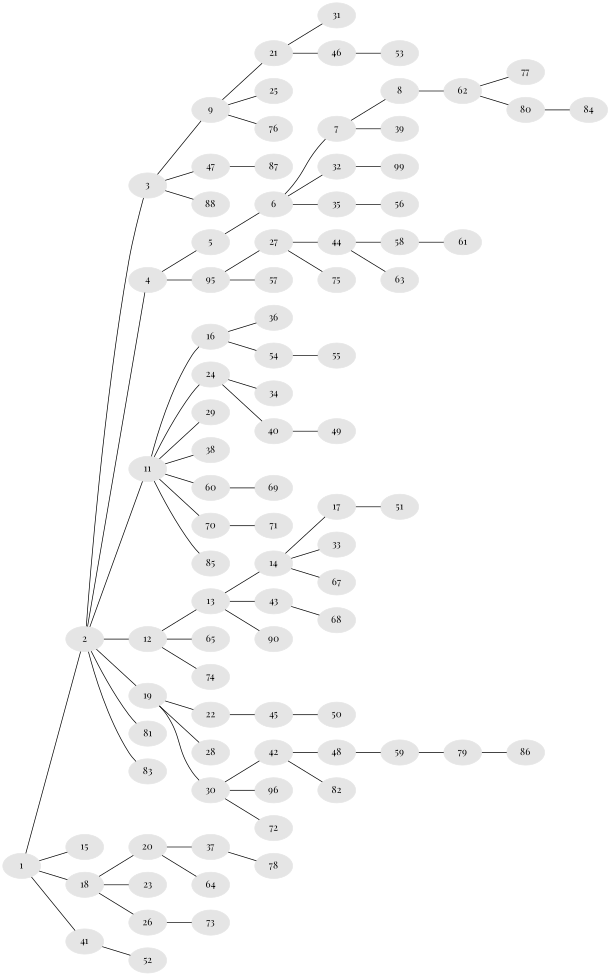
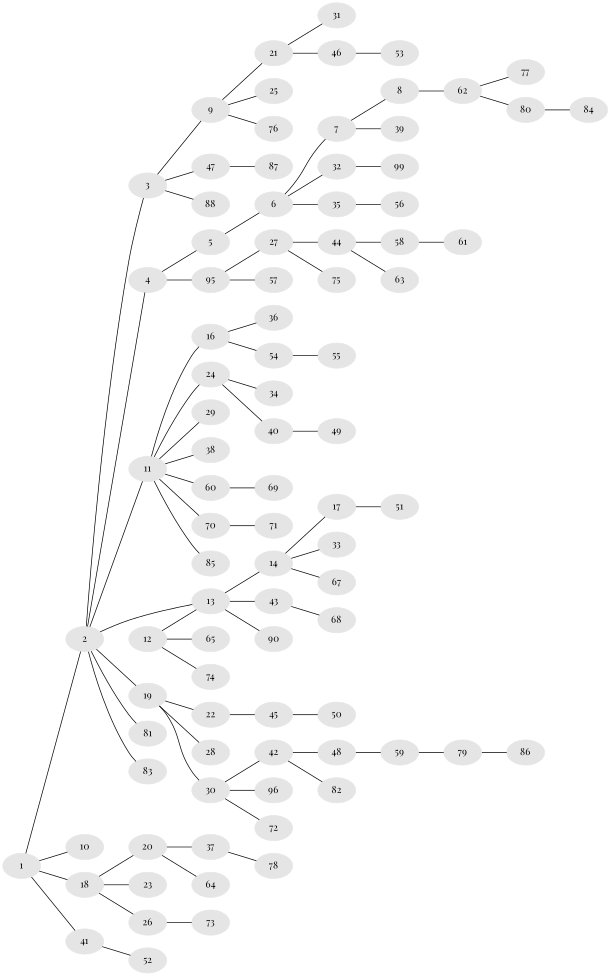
  graph {
    fontname="Playfair Display"
    rankdir=LR
    node [color=gray90 fontname="Playfair Display" style=filled]
    edge [fontname="Playfair Display"]
    1
    2
-   10 [label=15]
+   10
    18
    41
    3
    4
    11
    12
    19
    81
    83
    20
    23
    26
    52
    9
    47
    88
    5
    n21 [label=95]
    16
    24
    29
    38
    60
    70
    85
    13
    65
    74
    22
    28
    30
    21
    25
    76
    87
    6
    27
    57
    7
    32
    35
    8
    39
    n47 [label=99]
    56
    62
    77
    80
    31
    46
    36
    54
    34
    40
    69
    71
    14
    43
    90
    17
    33
    67
    68
    51
    44
    75
    55
    37
    64
    73
    45
    42
    n76 [label=96]
    72
    78
    53
    50
    49
    58
    63
    48
    82
    59
    61
    79
    86
    84
    1 -- 2
    1 -- 10
    1 -- 18
    1 -- 41
    2 -- 3
    2 -- 4
    2 -- 11
-   2 -- 12
+   2 -- 13
    2 -- 19
    2 -- 81
    2 -- 83
    18 -- 20
    18 -- 23
    18 -- 26
    41 -- 52
    3 -- 9
    3 -- 47
    3 -- 88
    4 -- 5
    4 -- n21
    11 -- 16
    11 -- 24
    11 -- 29
    11 -- 38
    11 -- 60
    11 -- 70
    11 -- 85
    12 -- 13
    12 -- 65
    12 -- 74
    19 -- 22
    19 -- 28
    19 -- 30
    20 -- 37
    20 -- 64
    26 -- 73
    9 -- 21
    9 -- 25
    9 -- 76
    47 -- 87
    5 -- 6
    n21 -- 27
    n21 -- 57
    16 -- 36
    16 -- 54
    24 -- 34
    24 -- 40
    60 -- 69
    70 -- 71
    13 -- 14
    13 -- 43
    13 -- 90
    22 -- 45
    30 -- 42
    30 -- n76
    30 -- 72
    21 -- 31
    21 -- 46
    6 -- 7
    6 -- 32
    6 -- 35
    27 -- 44
    27 -- 75
    7 -- 8
    7 -- 39
    32 -- n47
    35 -- 56
    8 -- 62
    62 -- 77
    62 -- 80
    80 -- 84
    46 -- 53
    54 -- 55
    40 -- 49
    14 -- 17
    14 -- 33
    14 -- 67
    43 -- 68
    17 -- 51
    44 -- 58
    44 -- 63
    37 -- 78
    45 -- 50
    42 -- 48
    42 -- 82
    58 -- 61
    48 -- 59
    59 -- 79
    79 -- 86
  }
